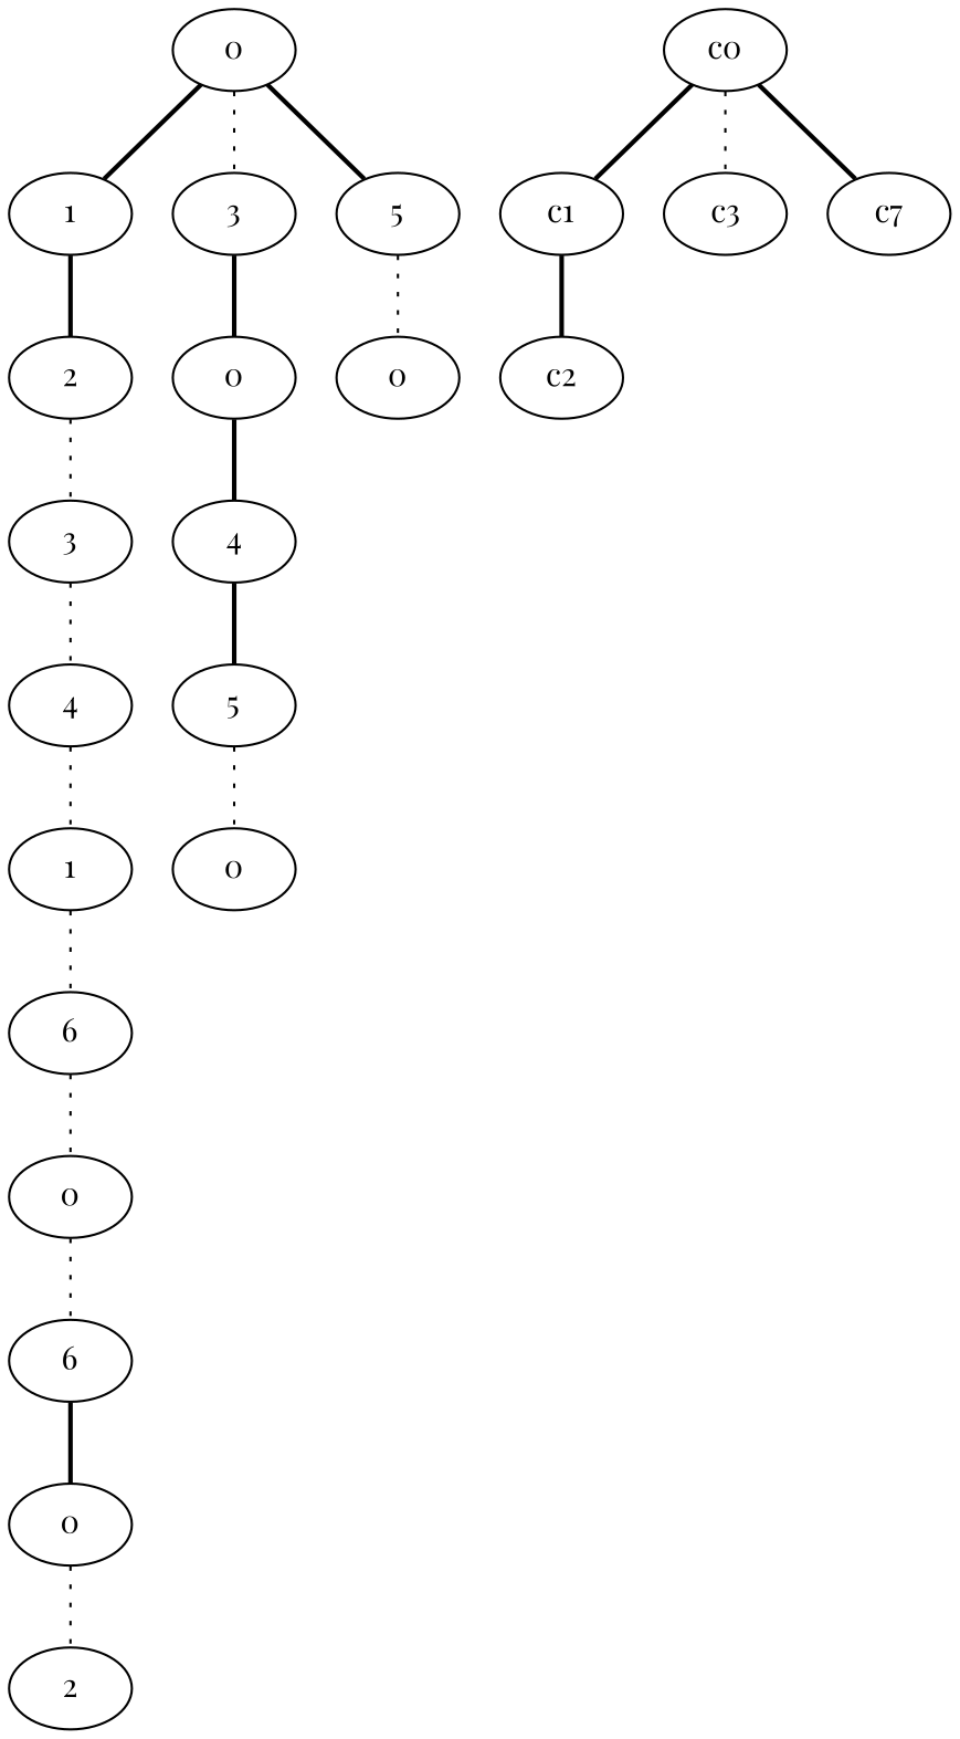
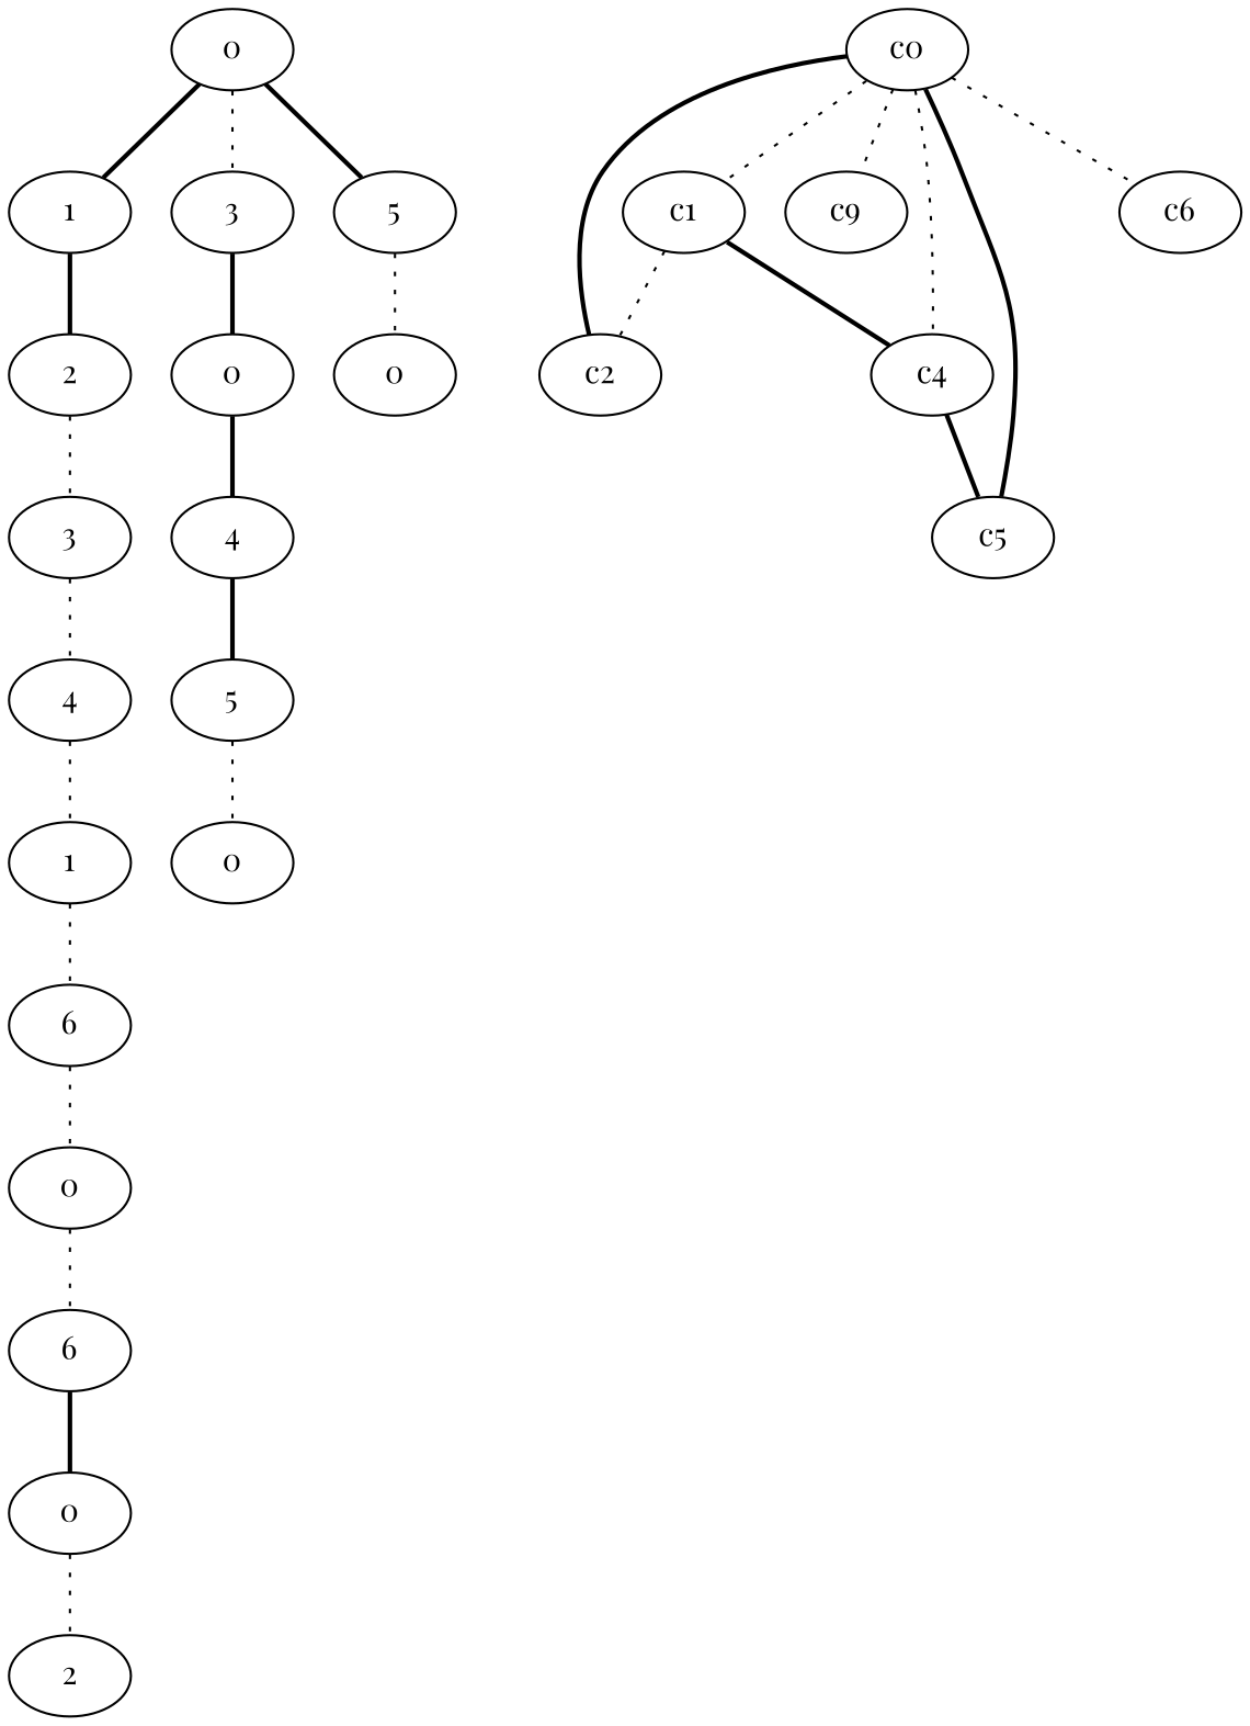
  graph {
    fontname="Playfair Display"
    node [fontname="Playfair Display"]
    edge [fontname="Playfair Display" style=dotted]
    n1 [label=0]
    n2 [label=1]
    n3 [label=3]
    n4 [label=5]
    n5 [label=2]
    n6 [label=0]
    n7 [label=0]
    n8 [label=3]
    n9 [label=4]
    n10 [label=1]
    n11 [label=6]
    n12 [label=0]
    n13 [label=6]
    n14 [label=0]
    n15 [label=2]
    n16 [label=4]
    n17 [label=5]
    n18 [label=0]
    c0
    c1
    c2
-   c3
-   c5 [label=c7]
+   c3 [label=c9]
+   c4
+   c5
+   c6
    n1 -- n2 [style=bold]
    n1 -- n3
    n1 -- n4 [style=bold]
    n2 -- n5 [style=bold]
    n3 -- n6 [style=bold]
    n4 -- n7
    n5 -- n8
    n6 -- n16 [style=bold]
    n8 -- n9
    n9 -- n10
    n10 -- n11
    n11 -- n12
    n12 -- n13
    n13 -- n14 [style=bold]
    n14 -- n15
    n16 -- n17 [style=bold]
    n17 -- n18
-   c0 -- c1 [style=bold]
+   c0 -- c1
+   c0 -- c2 [style=bold]
    c0 -- c3
+   c0 -- c4
    c0 -- c5 [style=bold]
-   c1 -- c2 [style=bold]
+   c0 -- c6
+   c1 -- c2
+   c1 -- c4 [style=bold]
+   c4 -- c5 [style=bold]
  }
